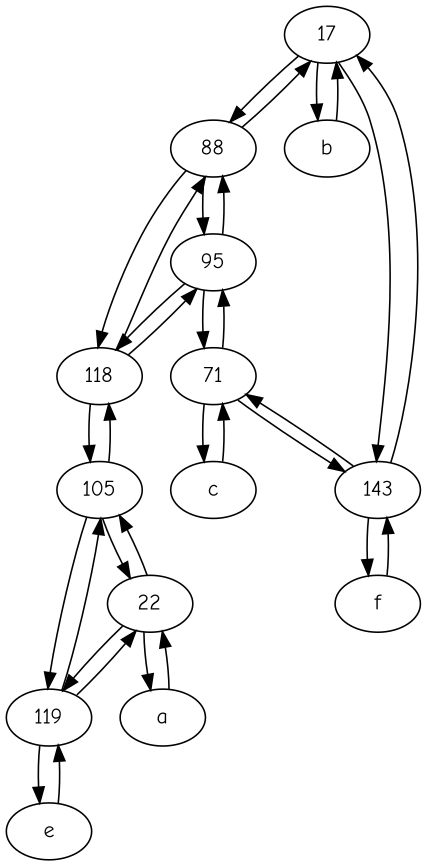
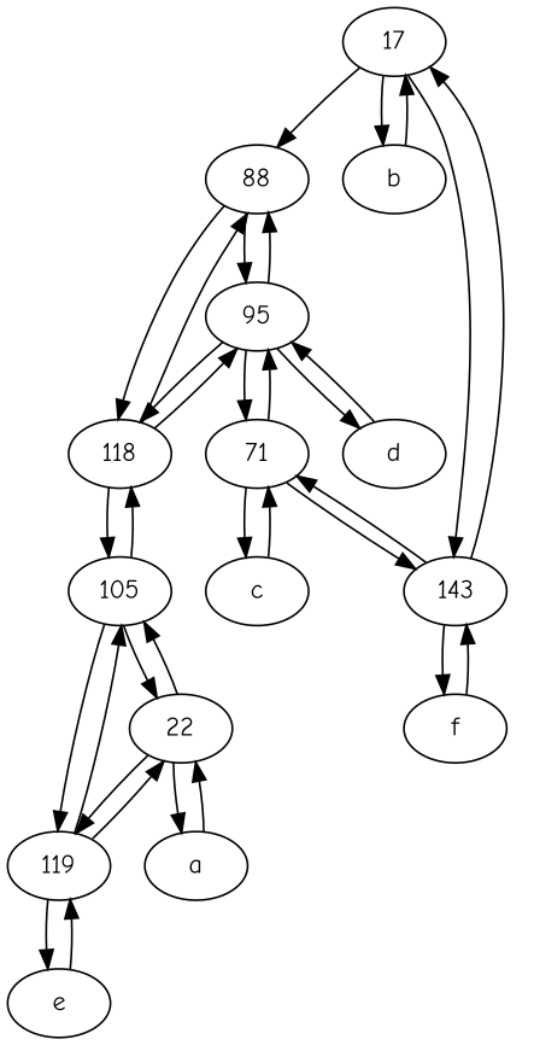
  digraph {
    fontname="Comic Neue"
    node [fontname="Comic Neue"]
    edge [fontname="Comic Neue"]
    n1 [label=17]
    88
    118
    95
    b
    143
    105
    71
+   d
    c
    119
    22
    e
    a
    f
    n1 -> 88
    n1 -> b
    n1 -> 143
-   88 -> n1
    88 -> 118
    88 -> 95
    118 -> 88
    118 -> 95
    118 -> 105
    95 -> 88
    95 -> 118
    95 -> 71
+   95 -> d
    b -> n1
    143 -> n1
    143 -> 71
    143 -> f
    105 -> 118
    105 -> 119
    105 -> 22
    71 -> 95
    71 -> 143
    71 -> c
+   d -> 95
    c -> 71
    119 -> 105
    119 -> 22
    119 -> e
    22 -> 105
    22 -> 119
    22 -> a
    e -> 119
    a -> 22
    f -> 143
  }
